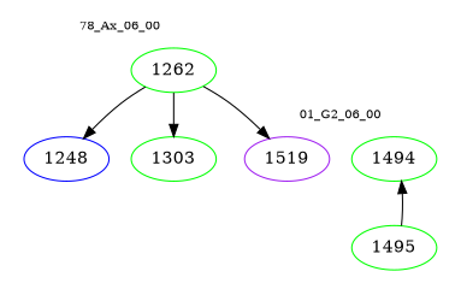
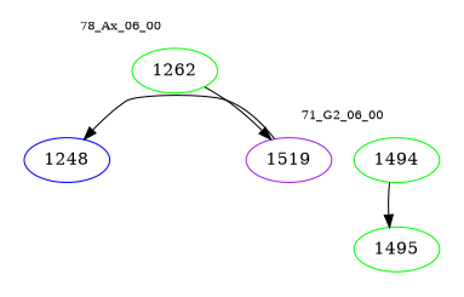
  digraph {
    fontname="DejaVu Serif"
    node [color=green fontname="DejaVu Serif"]
    edge [color=black fontname="DejaVu Serif"]
    n1 [label=1262]
    n2 [color=blue label=1248]
-   n3 [label=1303]
    n4 [label=1494]
    n5 [label=1495]
    n6 [color=purple label=1519]
    subgraph cluster_1 {
      color=white
      fontsize=10
      label="78_Ax_06_00"
      n1
      n2
-     n3
    }
    subgraph cluster_2 {
      color=white
      fontsize=10
-     label="01_G2_06_00"
+     label="71_G2_06_00"
      n4
      n5
      n6
    }
-   n1 -> n2
-   n1 -> n3
+   n6 -> n2
    n1 -> n6
-   n5 -> n4
+   n4 -> n5
  }
